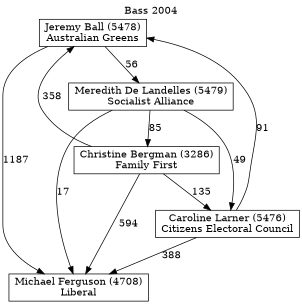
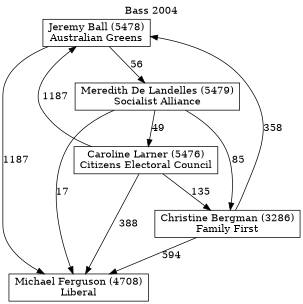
  digraph {
    label="Bass 2004"
    labelloc=t
    mclimit=10
    node [shape=box]
    n1 [label="Michael Ferguson (4708)\nLiberal"]
    n2 [label="Jeremy Ball (5478)\nAustralian Greens"]
    n3 [label="Meredith De Landelles (5479)\nSocialist Alliance"]
    n4 [label="Christine Bergman (3286)\nFamily First"]
    n5 [label="Caroline Larner (5476)\nCitizens Electoral Council"]
    n2 -> n1 [label=1187]
    n2 -> n3 [label=56]
    n3 -> n1 [label=17]
    n3 -> n4 [label=85]
    n3 -> n5 [label=49]
    n4 -> n1 [label=594]
    n4 -> n2 [label=358]
    n5 -> n1 [label=388]
-   n5 -> n2 [label=91]
-   n4 -> n5 [label=135]
+   n5 -> n2 [label=1187]
+   n5 -> n4 [label=135]
  }
